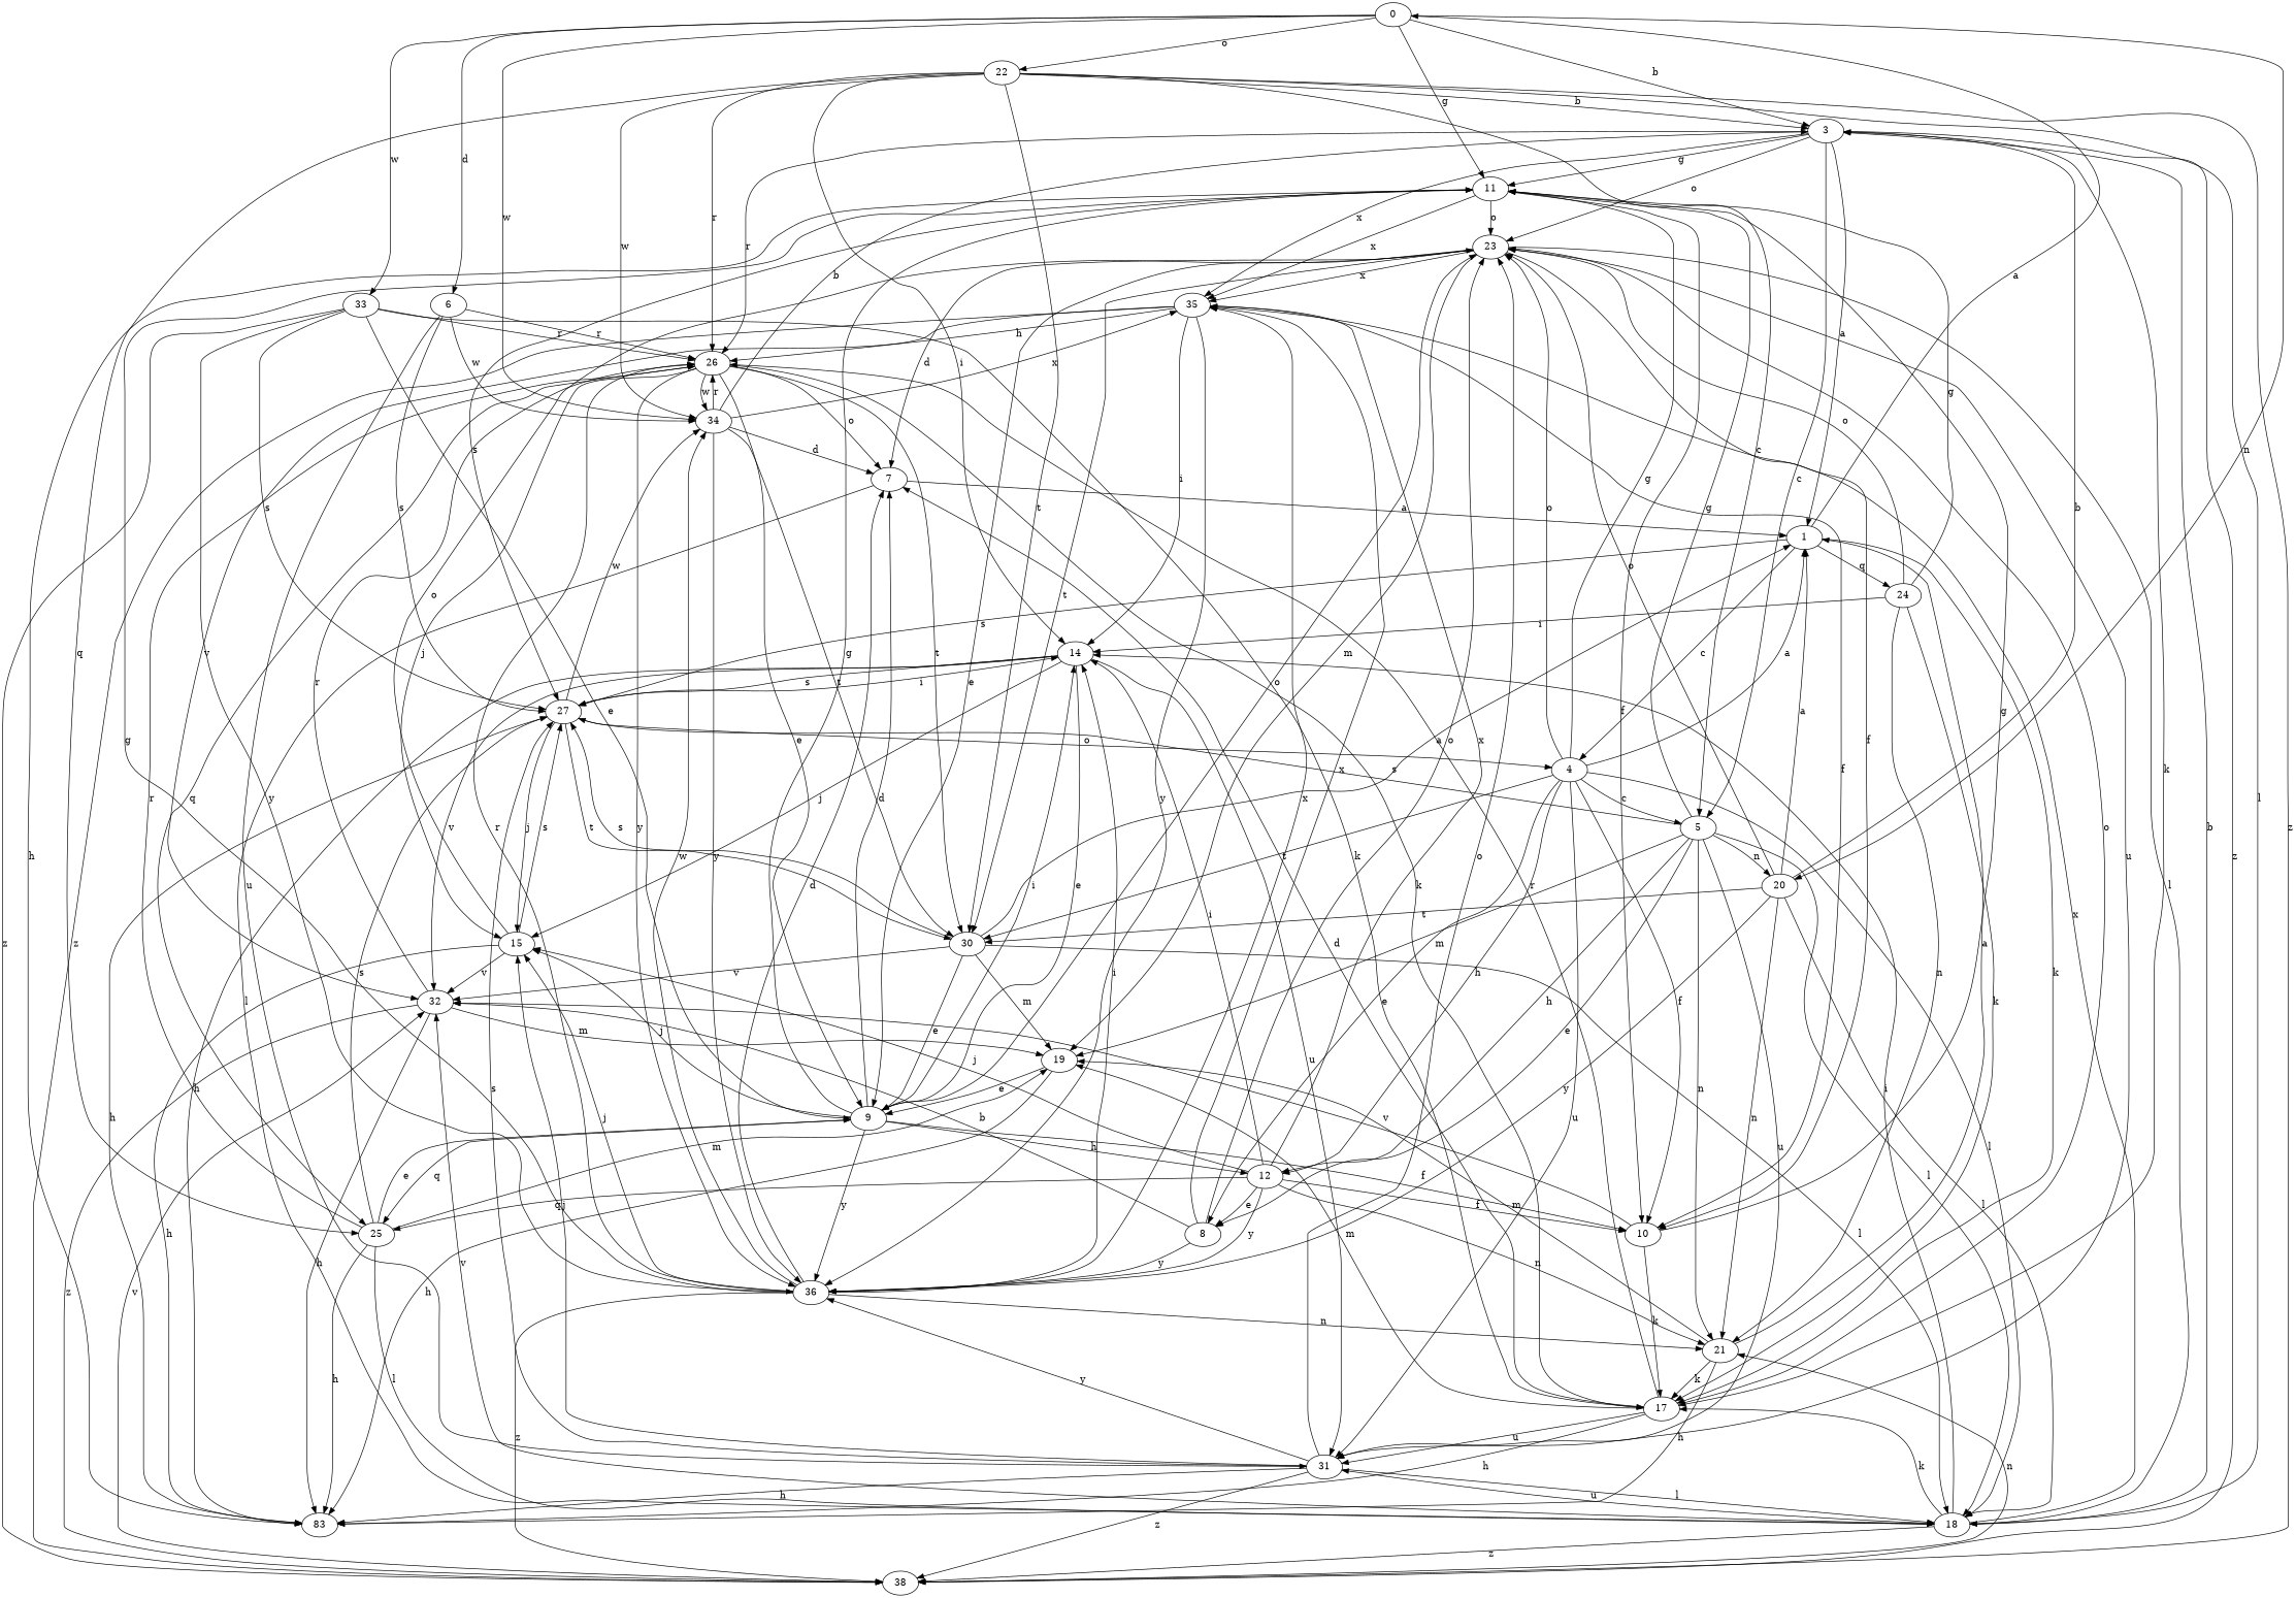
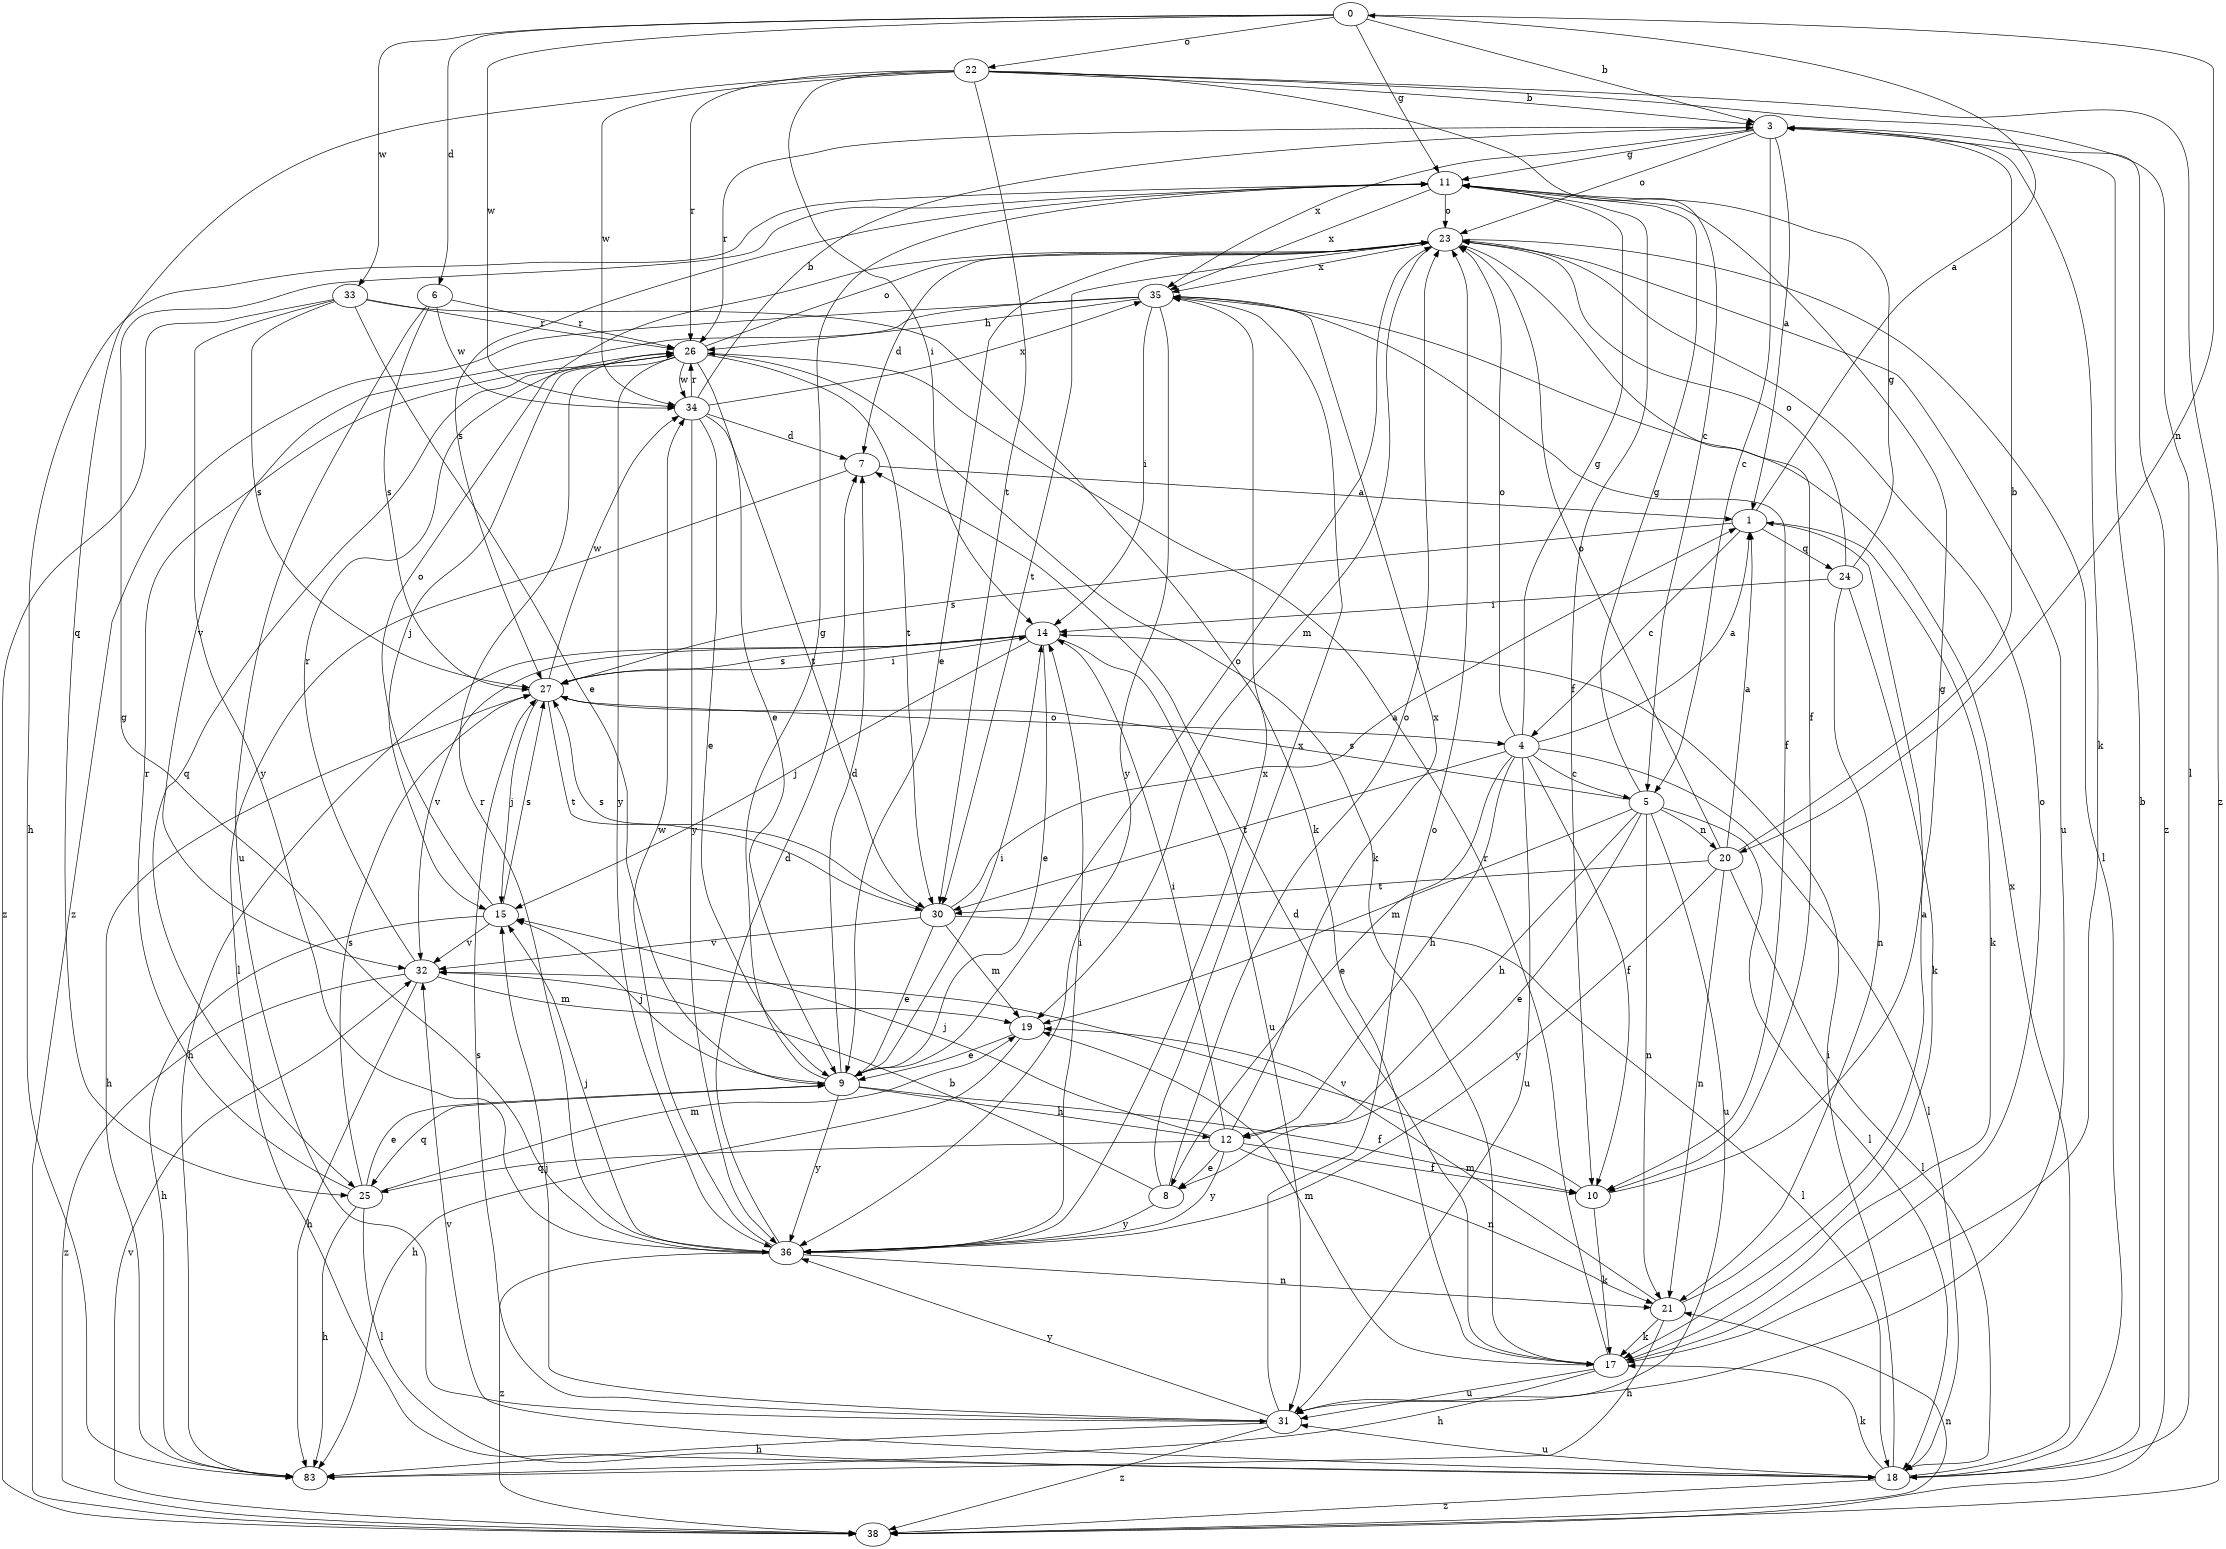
  strict digraph {
    0
    3
    6
    11
    20
    22
    33
    34
    1
    17
    5
    23
    26
    35
    38
    27
    31
    10
    n19 [label=83]
    18
    30
    21
    36
    14
    25
    9
    7
    4
    24
    8
    12
    19
    15
    32
    0 -> 3 [label=b]
    0 -> 6 [label=d]
    0 -> 11 [label=g]
    0 -> 20 [label=n]
    0 -> 22 [label=o]
    0 -> 33 [label=w]
    0 -> 34 [label=w]
    3 -> 11 [label=g]
    3 -> 1 [label=a]
    3 -> 17 [label=k]
    3 -> 5 [label=c]
    3 -> 23 [label=o]
    3 -> 26 [label=r]
    3 -> 35 [label=x]
    3 -> 38 [label=z]
    6 -> 34 [label=w]
    6 -> 26 [label=r]
    6 -> 27 [label=s]
    6 -> 31 [label=u]
    11 -> 23 [label=o]
    11 -> 35 [label=x]
    11 -> 27 [label=s]
    11 -> 10 [label=f]
    11 -> n19 [label=h]
    20 -> 3 [label=b]
    20 -> 1 [label=a]
    20 -> 23 [label=o]
    20 -> 18 [label=l]
    20 -> 30 [label=t]
    20 -> 21 [label=n]
    20 -> 36 [label=y]
    22 -> 3 [label=b]
    22 -> 34 [label=w]
    22 -> 5 [label=c]
    22 -> 26 [label=r]
    22 -> 38 [label=z]
    22 -> 18 [label=l]
    22 -> 30 [label=t]
    22 -> 14 [label=i]
    22 -> 25 [label=q]
    33 -> 17 [label=k]
    33 -> 26 [label=r]
    33 -> 38 [label=z]
    33 -> 27 [label=s]
    33 -> 36 [label=y]
    33 -> 9 [label=e]
    34 -> 3 [label=b]
    34 -> 26 [label=r]
    34 -> 35 [label=x]
    34 -> 30 [label=t]
    34 -> 36 [label=y]
+   34 -> 9 [label=e]
    34 -> 7 [label=d]
    1 -> 0 [label=a]
    1 -> 17 [label=k]
    1 -> 27 [label=s]
    1 -> 4 [label=c]
    1 -> 24 [label=q]
    17 -> 23 [label=o]
    17 -> 26 [label=r]
    17 -> 31 [label=u]
    17 -> n19 [label=h]
    17 -> 7 [label=d]
    17 -> 19 [label=m]
    5 -> 11 [label=g]
    5 -> 20 [label=n]
    5 -> 27 [label=s]
    5 -> 31 [label=u]
    5 -> 18 [label=l]
    5 -> 21 [label=n]
    5 -> 8 [label=e]
    5 -> 12 [label=h]
    5 -> 19 [label=m]
    23 -> 35 [label=x]
    23 -> 31 [label=u]
    23 -> 10 [label=f]
    23 -> 18 [label=l]
    23 -> 30 [label=t]
    23 -> 9 [label=e]
    23 -> 7 [label=d]
    23 -> 19 [label=m]
    26 -> 34 [label=w]
    26 -> 17 [label=k]
-   26 -> 7 [label=o]
+   26 -> 23 [label=o]
    26 -> 30 [label=t]
    26 -> 36 [label=y]
    26 -> 25 [label=q]
    26 -> 9 [label=e]
    26 -> 15 [label=j]
    35 -> 26 [label=h]
    35 -> 38 [label=z]
    35 -> 10 [label=f]
    35 -> 36 [label=y]
    35 -> 14 [label=i]
    35 -> 32 [label=v]
    38 -> 21 [label=n]
    38 -> 32 [label=v]
    27 -> 34 [label=w]
    27 -> n19 [label=h]
    27 -> 30 [label=t]
    27 -> 14 [label=i]
    27 -> 4 [label=o]
    27 -> 15 [label=j]
    31 -> 23 [label=o]
    31 -> 38 [label=z]
    31 -> 27 [label=s]
    31 -> n19 [label=h]
-   31 -> 18 [label=l]
    31 -> 36 [label=y]
    31 -> 15 [label=j]
    10 -> 11 [label=g]
    10 -> 17 [label=k]
    10 -> 32 [label=v]
    18 -> 3 [label=b]
    18 -> 17 [label=k]
    18 -> 35 [label=x]
    18 -> 38 [label=z]
    18 -> 31 [label=u]
    18 -> 14 [label=i]
    18 -> 32 [label=v]
    30 -> 1 [label=a]
    30 -> 27 [label=s]
    30 -> 18 [label=l]
    30 -> 9 [label=e]
    30 -> 19 [label=m]
    30 -> 32 [label=v]
    21 -> 1 [label=a]
    21 -> 17 [label=k]
    21 -> n19 [label=h]
    21 -> 19 [label=m]
    36 -> 11 [label=g]
    36 -> 34 [label=w]
    36 -> 26 [label=r]
    36 -> 35 [label=x]
    36 -> 38 [label=z]
    36 -> 21 [label=n]
    36 -> 14 [label=i]
    36 -> 7 [label=d]
    36 -> 15 [label=j]
    14 -> 27 [label=s]
    14 -> 31 [label=u]
    14 -> n19 [label=h]
    14 -> 9 [label=e]
    14 -> 15 [label=j]
    14 -> 32 [label=v]
    25 -> 26 [label=r]
    25 -> 27 [label=s]
    25 -> n19 [label=h]
    25 -> 18 [label=l]
    25 -> 9 [label=e]
    25 -> 19 [label=m]
    9 -> 11 [label=g]
    9 -> 23 [label=o]
    9 -> 10 [label=f]
    9 -> 36 [label=y]
    9 -> 14 [label=i]
    9 -> 25 [label=q]
    9 -> 7 [label=d]
    9 -> 12 [label=h]
    9 -> 15 [label=j]
    7 -> 1 [label=a]
    7 -> 18 [label=l]
    4 -> 11 [label=g]
    4 -> 1 [label=a]
    4 -> 5 [label=c]
    4 -> 23 [label=o]
    4 -> 31 [label=u]
    4 -> 10 [label=f]
    4 -> 18 [label=l]
    4 -> 30 [label=t]
    4 -> 8 [label=e]
    4 -> 12 [label=h]
    24 -> 11 [label=g]
    24 -> 17 [label=k]
    24 -> 23 [label=o]
    24 -> 21 [label=n]
    24 -> 14 [label=i]
    8 -> 23 [label=o]
    8 -> 35 [label=x]
    8 -> 36 [label=y]
    8 -> 32 [label=b]
    12 -> 35 [label=x]
    12 -> 10 [label=f]
    12 -> 21 [label=n]
    12 -> 36 [label=y]
    12 -> 14 [label=i]
    12 -> 25 [label=q]
    12 -> 8 [label=e]
    12 -> 15 [label=j]
    19 -> n19 [label=h]
    19 -> 9 [label=e]
    15 -> 23 [label=o]
    15 -> 27 [label=s]
    15 -> n19 [label=h]
    15 -> 32 [label=v]
    32 -> 26 [label=r]
    32 -> 38 [label=z]
    32 -> n19 [label=h]
    32 -> 19 [label=m]
  }
